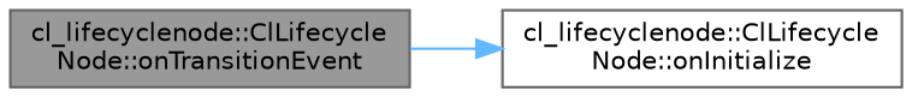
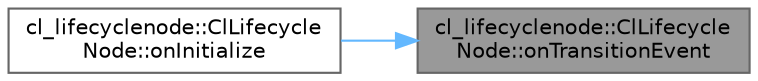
  digraph {
    rankdir=RL
    node [fontname=Helvetica fontsize=10 shape=box style=filled]
    n1 [color=gray40 fillcolor=grey60 fontcolor=black height=0.2 label="cl_lifecyclenode::ClLifecycle\lNode::onTransitionEvent" width=0.4]
    n2 [color=grey40 fillcolor=white height=0.2 label="cl_lifecyclenode::ClLifecycle\lNode::onInitialize" width=0.4]
-   n2 -> n1 [color=steelblue1 dir=back fontname=Helvetica fontsize=10 labelfontname=Helvetica labelfontsize=10 style=solid]
+   n1 -> n2 [color=steelblue1 dir=back fontname=Helvetica fontsize=10 labelfontname=Helvetica labelfontsize=10 style=solid]
  }
